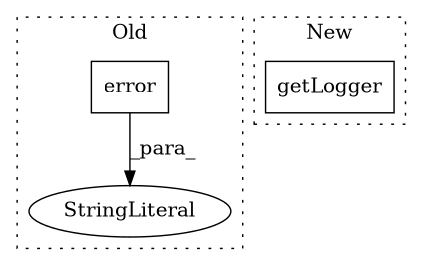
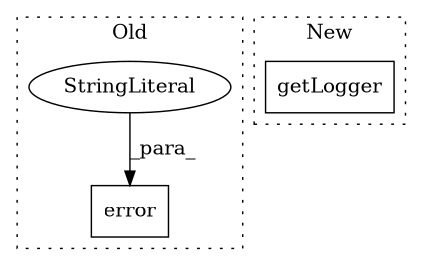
  digraph {
    node [a=32 shape=box]
    n1 [l="6,1" label=error s="398,436"]
    n2 [a=45 l=32 label=StringLiteral s=404 shape=ellipse]
    n3 [l="10,1" label=getLogger s="319,337"]
    subgraph cluster_1 {
      label=Old
      style=dotted
      n1
      n2
    }
    subgraph cluster_2 {
      label=New
      style=dotted
      n3
    }
-   n1 -> n2 [label=_para_]
+   n2 -> n1 [label=_para_]
  }
